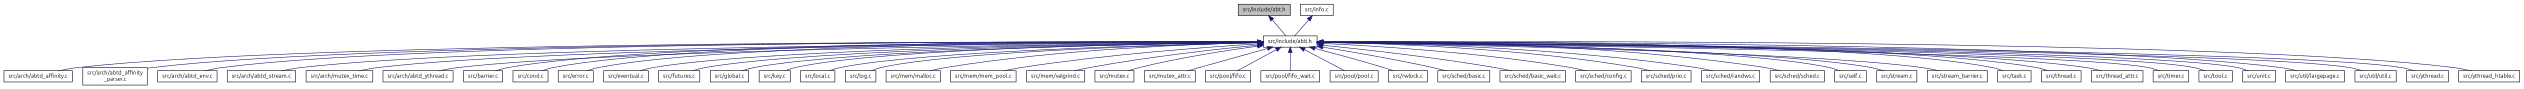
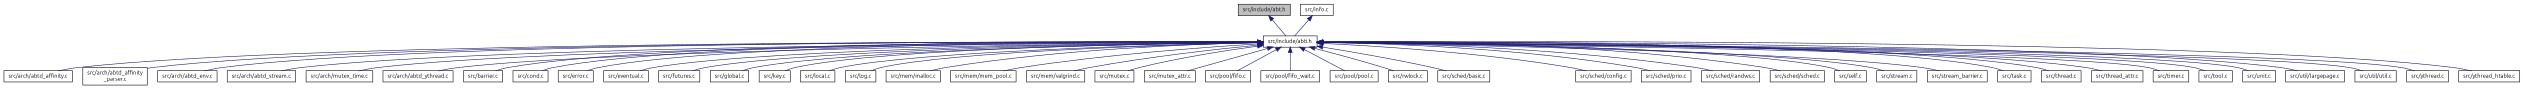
  digraph {
    fontname=Ubuntu
    node [color=black fillcolor=white fontname=Ubuntu fontsize=10 shape=record style=filled]
    edge [color=midnightblue dir=back fontname=Ubuntu fontsize=10 labelfontname=Helvetica labelfontsize=10 style=solid]
    n1 [fillcolor=grey75 fontcolor=black height=0.2 label="src/include/abt.h" width=0.4]
    n2 [height=0.2 label="src/include/abti.h" width=0.4]
    n3 [height=0.2 label="src/arch/abtd_affinity.c" width=0.4]
    n4 [height=0.2 label="src/arch/abtd_affinity\l_parser.c" width=0.4]
    n5 [height=0.2 label="src/arch/abtd_env.c" width=0.4]
    n6 [height=0.2 label="src/arch/abtd_stream.c" width=0.4]
    n7 [height=0.2 label="src/arch/mutex_time.c" width=0.4]
    n8 [height=0.2 label="src/arch/abtd_ythread.c" width=0.4]
    n9 [height=0.2 label="src/barrier.c" width=0.4]
    n10 [height=0.2 label="src/cond.c" width=0.4]
    n11 [height=0.2 label="src/error.c" width=0.4]
    n12 [height=0.2 label="src/eventual.c" width=0.4]
    n13 [height=0.2 label="src/futures.c" width=0.4]
    n14 [height=0.2 label="src/global.c" width=0.4]
    n15 [height=0.2 label="src/key.c" width=0.4]
    n16 [height=0.2 label="src/local.c" width=0.4]
    n17 [height=0.2 label="src/log.c" width=0.4]
    n18 [height=0.2 label="src/mem/malloc.c" width=0.4]
    n19 [height=0.2 label="src/mem/mem_pool.c" width=0.4]
    n20 [height=0.2 label="src/mem/valgrind.c" width=0.4]
    n21 [height=0.2 label="src/mutex.c" width=0.4]
    n22 [height=0.2 label="src/mutex_attr.c" width=0.4]
    n23 [height=0.2 label="src/pool/fifo.c" width=0.4]
    n24 [height=0.2 label="src/pool/fifo_wait.c" width=0.4]
    n25 [height=0.2 label="src/pool/pool.c" width=0.4]
    n26 [height=0.2 label="src/rwlock.c" width=0.4]
    n27 [height=0.2 label="src/sched/basic.c" width=0.4]
-   n28 [height=0.2 label="src/sched/basic_wait.c" width=0.4]
    n29 [height=0.2 label="src/sched/config.c" width=0.4]
    n30 [height=0.2 label="src/sched/prio.c" width=0.4]
    n31 [height=0.2 label="src/sched/randws.c" width=0.4]
    n32 [height=0.2 label="src/sched/sched.c" width=0.4]
    n33 [height=0.2 label="src/self.c" width=0.4]
    n34 [height=0.2 label="src/stream.c" width=0.4]
    n35 [height=0.2 label="src/stream_barrier.c" width=0.4]
    n36 [height=0.2 label="src/task.c" width=0.4]
    n37 [height=0.2 label="src/thread.c" width=0.4]
    n38 [height=0.2 label="src/thread_attr.c" width=0.4]
    n39 [height=0.2 label="src/timer.c" width=0.4]
    n40 [height=0.2 label="src/tool.c" width=0.4]
    n41 [height=0.2 label="src/unit.c" width=0.4]
    n42 [height=0.2 label="src/util/largepage.c" width=0.4]
    n43 [height=0.2 label="src/util/util.c" width=0.4]
    n44 [height=0.2 label="src/ythread.c" width=0.4]
    n45 [height=0.2 label="src/ythread_htable.c" width=0.4]
    n46 [height=0.2 label="src/info.c" width=0.4]
    n1 -> n2
    n2 -> n3
    n2 -> n4
    n2 -> n5
    n2 -> n6
    n2 -> n7
    n2 -> n8
    n2 -> n9
    n2 -> n10
    n2 -> n11
    n2 -> n12
    n2 -> n13
    n2 -> n14
    n2 -> n15
    n2 -> n16
    n2 -> n17
    n2 -> n18
    n2 -> n19
    n2 -> n20
    n2 -> n21
    n2 -> n22
    n2 -> n23
    n2 -> n24
    n2 -> n25
    n2 -> n26
    n2 -> n27
-   n2 -> n28
    n2 -> n29
    n2 -> n30
    n2 -> n31
    n2 -> n32
    n2 -> n33
    n2 -> n34
    n2 -> n35
    n2 -> n36
    n2 -> n37
    n2 -> n38
    n2 -> n39
    n2 -> n40
    n2 -> n41
    n2 -> n42
    n2 -> n43
    n2 -> n44
    n2 -> n45
    n46 -> n2
  }
